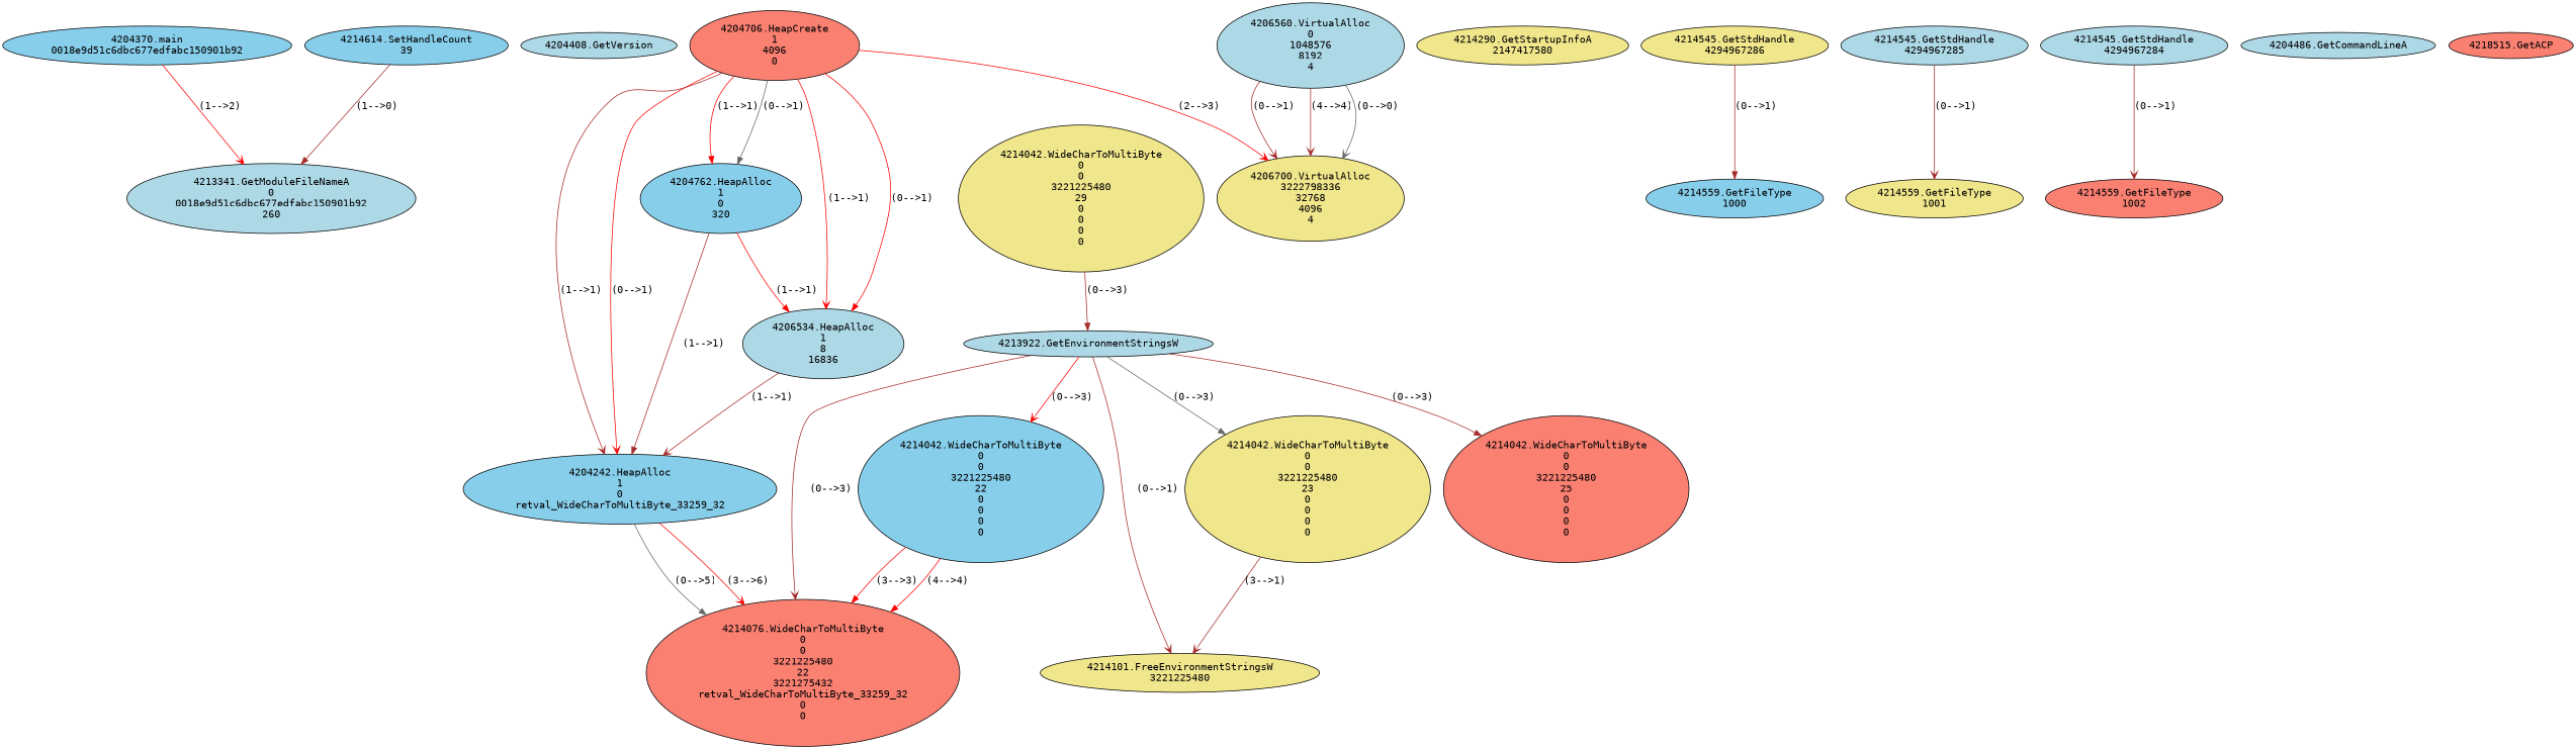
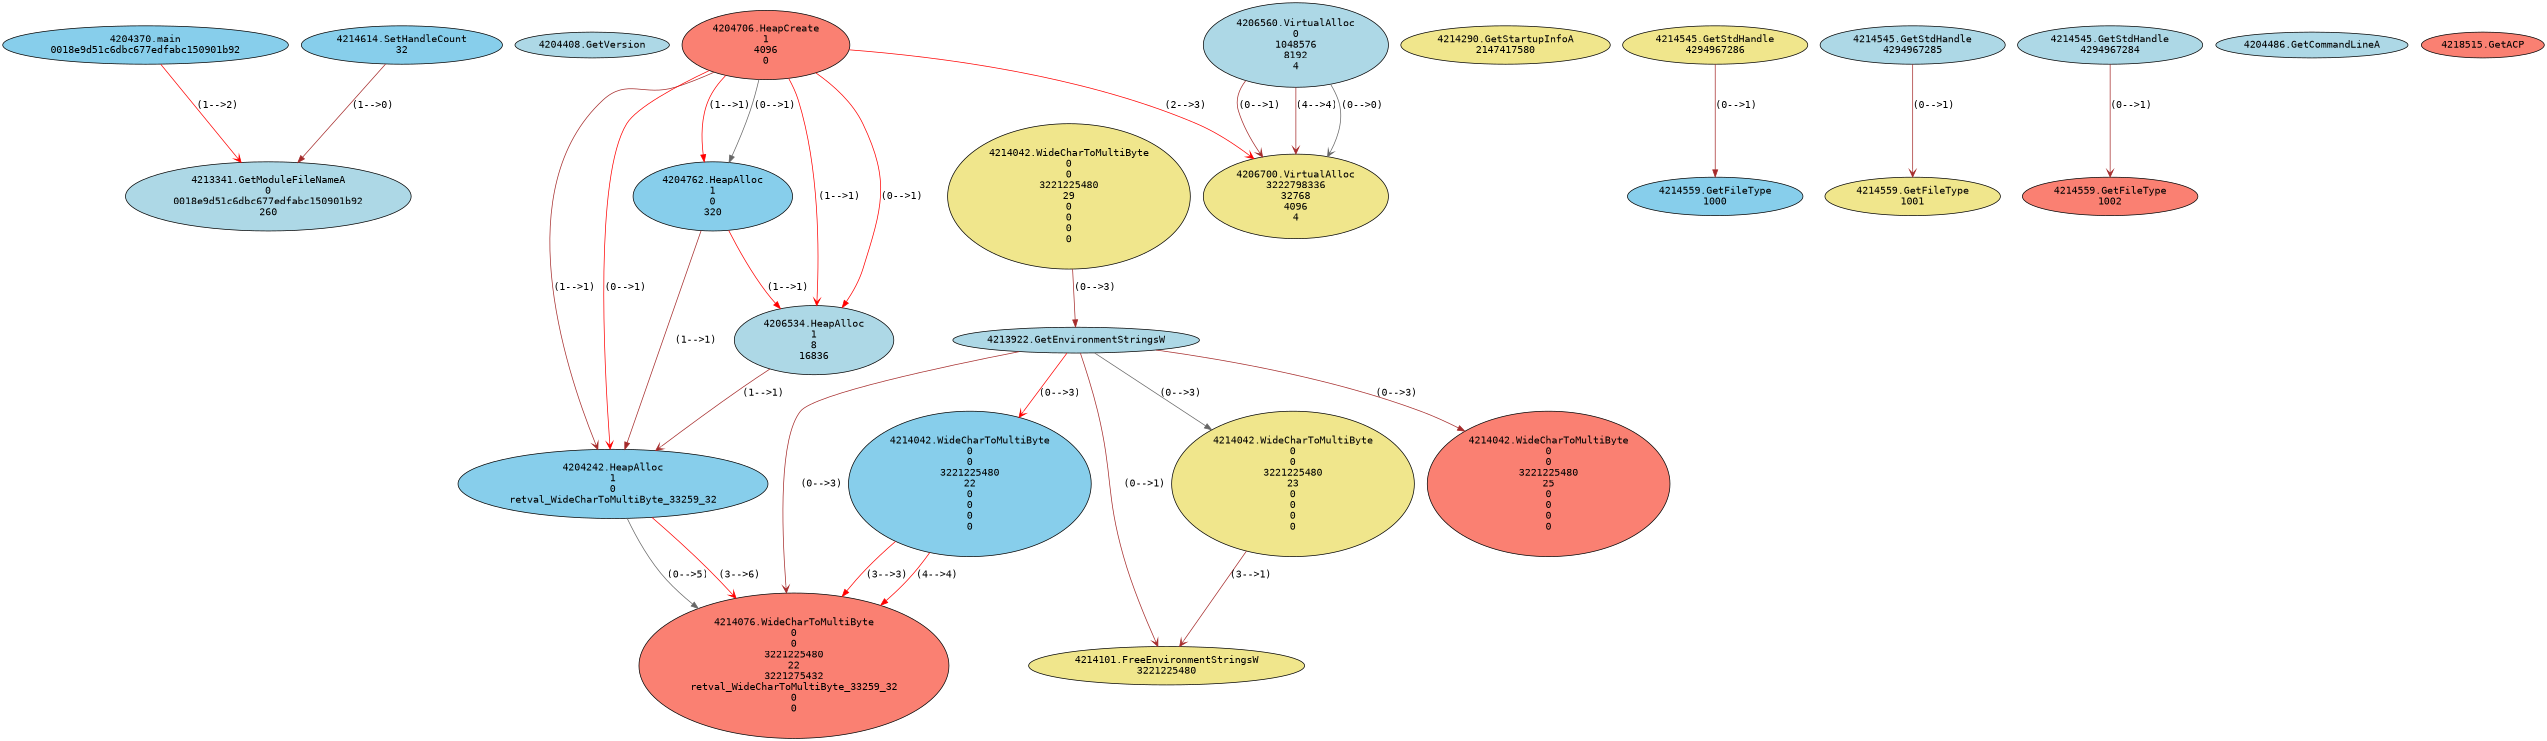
  digraph {
    fontname="DejaVu Sans Mono"
    node [fillcolor=lightblue fontname="DejaVu Sans Mono" style=filled]
    edge [arrowhead=vee color=brown fontname="DejaVu Sans Mono"]
    n1 [fillcolor=skyblue label="4204370.main\n0018e9d51c6dbc677edfabc150901b92"]
    n2 [label="4213341.GetModuleFileNameA\n0\n0018e9d51c6dbc677edfabc150901b92\n260"]
    n3 [label="4204408.GetVersion\n"]
    n4 [fillcolor=salmon label="4204706.HeapCreate\n1\n4096\n0"]
    n5 [fillcolor=skyblue label="4204762.HeapAlloc\n1\n0\n320"]
    n6 [label="4206534.HeapAlloc\n1\n8\n16836"]
    n7 [fillcolor=khaki label="4206700.VirtualAlloc\n3222798336\n32768\n4096\n4"]
    n8 [fillcolor=skyblue label="4204242.HeapAlloc\n1\n0\nretval_WideCharToMultiByte_33259_32"]
    n9 [fillcolor=salmon label="4214076.WideCharToMultiByte\n0\n0\n3221225480\n22\n3221275432\nretval_WideCharToMultiByte_33259_32\n0\n0"]
    n10 [label="4206560.VirtualAlloc\n0\n1048576\n8192\n4"]
    n11 [fillcolor=khaki label="4214290.GetStartupInfoA\n2147417580"]
    n12 [fillcolor=khaki label="4214545.GetStdHandle\n4294967286"]
    n13 [fillcolor=skyblue label="4214559.GetFileType\n1000"]
    n14 [label="4214545.GetStdHandle\n4294967285"]
    n15 [fillcolor=khaki label="4214559.GetFileType\n1001"]
    n16 [label="4214545.GetStdHandle\n4294967284"]
    n17 [fillcolor=salmon label="4214559.GetFileType\n1002"]
-   n18 [fillcolor=skyblue label="4214614.SetHandleCount\n39"]
+   n18 [fillcolor=skyblue label="4214614.SetHandleCount\n32"]
    n19 [label="4204486.GetCommandLineA\n"]
    n20 [label="4213922.GetEnvironmentStringsW\n"]
    n21 [fillcolor=khaki label="4214042.WideCharToMultiByte\n0\n0\n3221225480\n23\n0\n0\n0\n0"]
    n22 [fillcolor=khaki label="4214101.FreeEnvironmentStringsW\n3221225480"]
    n23 [fillcolor=skyblue label="4214042.WideCharToMultiByte\n0\n0\n3221225480\n22\n0\n0\n0\n0"]
    n24 [fillcolor=salmon label="4214042.WideCharToMultiByte\n0\n0\n3221225480\n25\n0\n0\n0\n0"]
    n25 [fillcolor=khaki label="4214042.WideCharToMultiByte\n0\n0\n3221225480\n29\n0\n0\n0\n0"]
    n26 [fillcolor=salmon label="4218515.GetACP\n"]
    n1 -> n2 [color=red label="(1-->2)"]
    n4 -> n5 [arrowhead=normal color=red label="(1-->1)"]
    n4 -> n5 [arrowhead=normal color=gray40 label="(0-->1)"]
    n4 -> n6 [color=red label="(1-->1)"]
    n4 -> n6 [arrowhead=normal color=red label="(0-->1)"]
    n4 -> n7 [color=red label="(2-->3)"]
    n4 -> n8 [label="(1-->1)"]
    n4 -> n8 [color=red label="(0-->1)"]
    n5 -> n6 [arrowhead=normal color=red label="(1-->1)"]
    n5 -> n8 [arrowhead=normal label="(1-->1)"]
    n6 -> n8 [label="(1-->1)"]
    n8 -> n9 [arrowhead=normal color=gray40 label="(0-->5)"]
    n8 -> n9 [color=red label="(3-->6)"]
    n10 -> n7 [label="(0-->1)"]
    n10 -> n7 [label="(4-->4)"]
    n10 -> n7 [color=gray40 label="(0-->0)"]
    n12 -> n13 [arrowhead=normal label="(0-->1)"]
    n14 -> n15 [label="(0-->1)"]
    n16 -> n17 [label="(0-->1)"]
    n18 -> n2 [arrowhead=normal label="(1-->0)"]
    n20 -> n9 [label="(0-->3)"]
    n20 -> n21 [arrowhead=normal color=gray40 label="(0-->3)"]
    n20 -> n22 [label="(0-->1)"]
    n20 -> n23 [color=red label="(0-->3)"]
    n20 -> n24 [arrowhead=normal label="(0-->3)"]
    n21 -> n22 [label="(3-->1)"]
    n23 -> n9 [arrowhead=normal color=red label="(3-->3)"]
    n23 -> n9 [arrowhead=normal color=red label="(4-->4)"]
    n25 -> n20 [arrowhead=normal label="(0-->3)"]
  }
